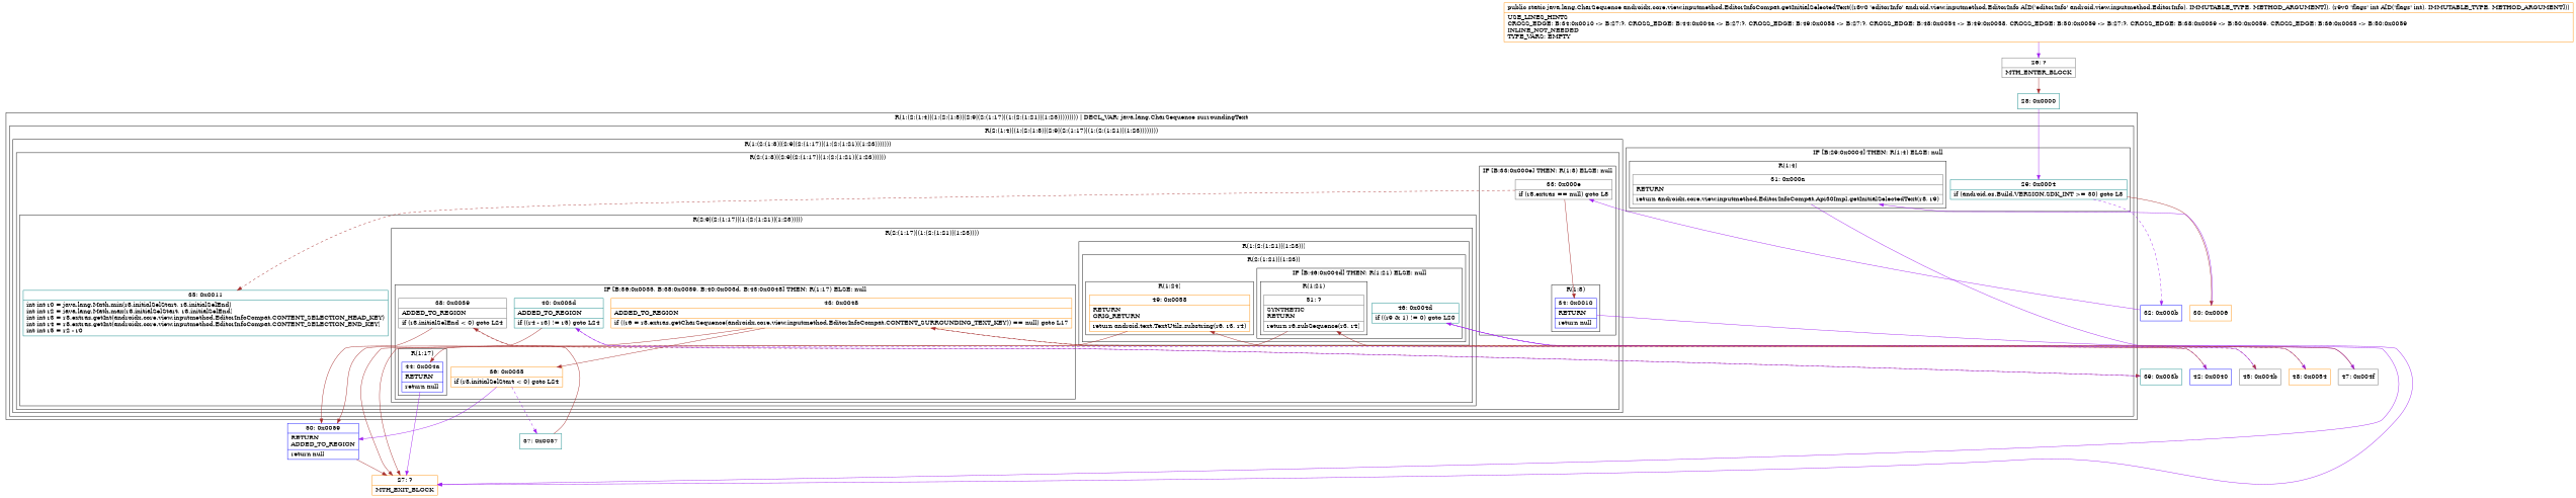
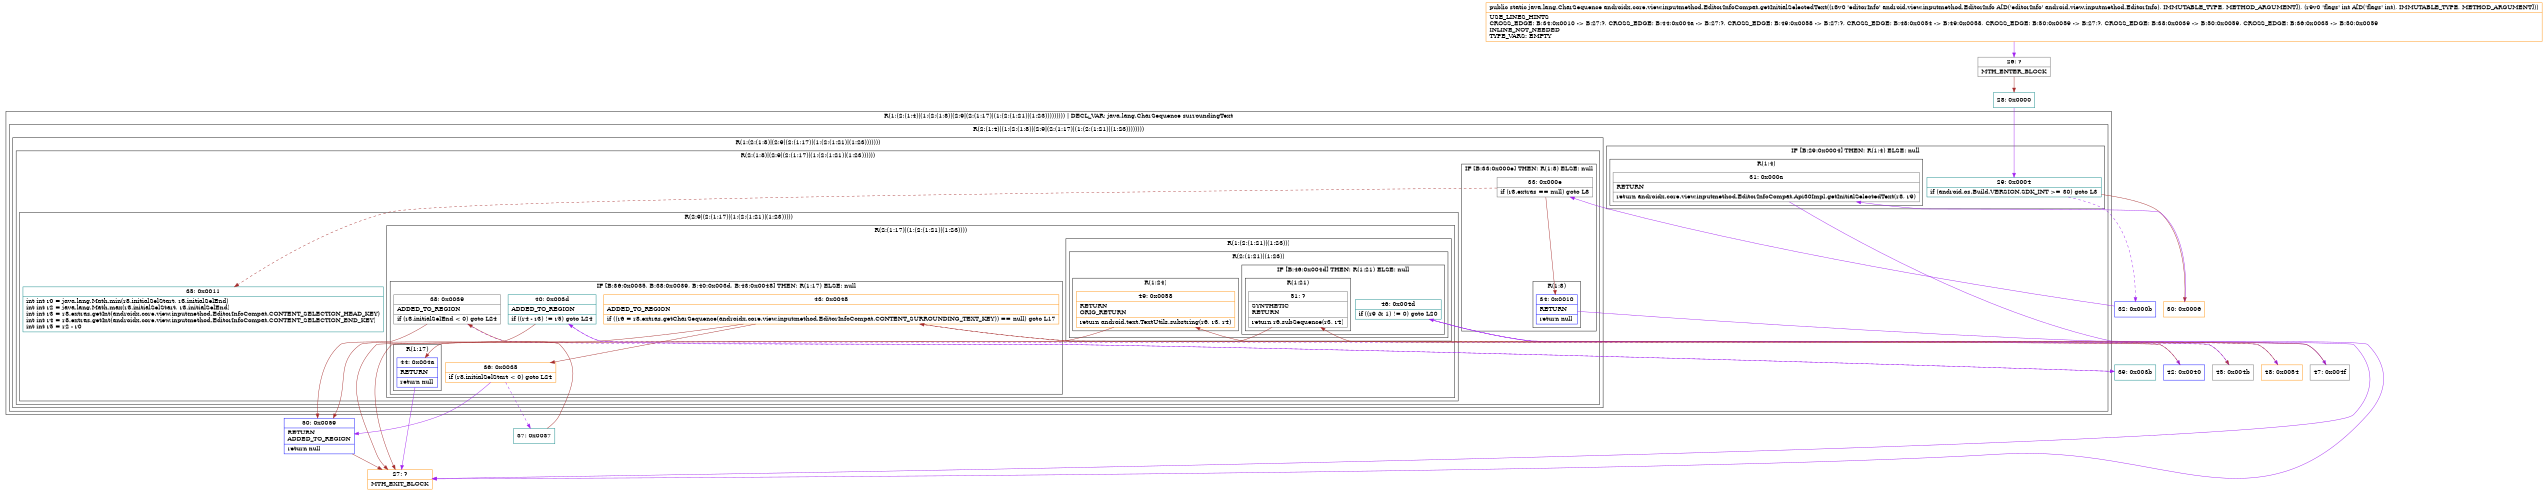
  digraph {
    node [color=gray40 shape=record]
    edge [color=brown]
    n1 [label="{31\:\ 0x000a|RETURN\l|return androidx.core.view.inputmethod.EditorInfoCompat.Api30Impl.getInitialSelectedText(r8, r9)\l}"]
    n2 [color=teal label="{29\:\ 0x0004|if (android.os.Build.VERSION.SDK_INT \>= 30) goto L3\l}"]
    n3 [color=blue label="{34\:\ 0x0010|RETURN\l|return null\l}"]
    n4 [label="{33\:\ 0x000e|if (r8.extras == null) goto L8\l}"]
    n5 [color=blue label="{44\:\ 0x004a|RETURN\l|return null\l}"]
    n6 [color=darkorange label="{36\:\ 0x0035|if (r8.initialSelStart \< 0) goto L24\l}"]
    n7 [label="{38\:\ 0x0039|ADDED_TO_REGION\l|if (r8.initialSelEnd \< 0) goto L24\l}"]
    n8 [color=teal label="{40\:\ 0x003d|ADDED_TO_REGION\l|if ((r4 \- r3) != r5) goto L24\l}"]
    n9 [color=darkorange label="{43\:\ 0x0048|ADDED_TO_REGION\l|if ((r6 = r8.extras.getCharSequence(androidx.core.view.inputmethod.EditorInfoCompat.CONTENT_SURROUNDING_TEXT_KEY)) == null) goto L17\l}"]
    n10 [label="{51\:\ ?|SYNTHETIC\lRETURN\l|return r6.subSequence(r3, r4)\l}"]
    n11 [color=teal label="{46\:\ 0x004d|if ((r9 & 1) != 0) goto L20\l}"]
    n12 [color=darkorange label="{49\:\ 0x0058|RETURN\lORIG_RETURN\l|return android.text.TextUtils.substring(r6, r3, r4)\l}"]
    n13 [color=teal label="{35\:\ 0x0011|int int r0 = java.lang.Math.min(r8.initialSelStart, r8.initialSelEnd)\lint int r2 = java.lang.Math.max(r8.initialSelStart, r8.initialSelEnd)\lint int r3 = r8.extras.getInt(androidx.core.view.inputmethod.EditorInfoCompat.CONTENT_SELECTION_HEAD_KEY)\lint int r4 = r8.extras.getInt(androidx.core.view.inputmethod.EditorInfoCompat.CONTENT_SELECTION_END_KEY)\lint int r5 = r2 \- r0\l}"]
    n14 [color=darkorange label="{27\:\ ?|MTH_EXIT_BLOCK\l}"]
    n15 [color=darkorange label="{30\:\ 0x0006}"]
    n16 [color=blue label="{32\:\ 0x000b}"]
    n17 [color=teal label="{37\:\ 0x0037}"]
    n18 [color=blue label="{50\:\ 0x0059|RETURN\lADDED_TO_REGION\l|return null\l}"]
    n19 [color=teal label="{39\:\ 0x003b}"]
    n20 [color=blue label="{42\:\ 0x0040}"]
    n21 [label="{45\:\ 0x004b}"]
    n22 [label="{47\:\ 0x004f}"]
    n23 [color=darkorange label="{48\:\ 0x0054}"]
    n24 [label="{26\:\ ?|MTH_ENTER_BLOCK\l}"]
    n25 [color=teal label="{28\:\ 0x0000}"]
    n26 [color=darkorange label="{public static java.lang.CharSequence androidx.core.view.inputmethod.EditorInfoCompat.getInitialSelectedText((r8v0 'editorInfo' android.view.inputmethod.EditorInfo A[D('editorInfo' android.view.inputmethod.EditorInfo), IMMUTABLE_TYPE, METHOD_ARGUMENT]), (r9v0 'flags' int A[D('flags' int), IMMUTABLE_TYPE, METHOD_ARGUMENT]))  | USE_LINES_HINTS\lCROSS_EDGE: B:34:0x0010 \-\> B:27:?, CROSS_EDGE: B:44:0x004a \-\> B:27:?, CROSS_EDGE: B:49:0x0058 \-\> B:27:?, CROSS_EDGE: B:48:0x0054 \-\> B:49:0x0058, CROSS_EDGE: B:50:0x0059 \-\> B:27:?, CROSS_EDGE: B:38:0x0039 \-\> B:50:0x0059, CROSS_EDGE: B:36:0x0035 \-\> B:50:0x0059\lINLINE_NOT_NEEDED\lTYPE_VARS: EMPTY\l}"]
    subgraph cluster_1 {
      label="R(1:(2:(1:4)|(1:(2:(1:8)|(2:9|(2:(1:17)|(1:(2:(1:21)|(1:23))))))))) | DECL_VAR: java.lang.CharSequence surroundingText\l"
      subgraph cluster_2 {
        label="R(2:(1:4)|(1:(2:(1:8)|(2:9|(2:(1:17)|(1:(2:(1:21)|(1:23))))))))"
        subgraph cluster_3 {
          label="IF [B:29:0x0004] THEN: R(1:4) ELSE: null"
          n2
          subgraph cluster_4 {
            label="R(1:4)"
            n1
          }
        }
        subgraph cluster_5 {
          label="R(1:(2:(1:8)|(2:9|(2:(1:17)|(1:(2:(1:21)|(1:23)))))))"
          subgraph cluster_6 {
            label="R(2:(1:8)|(2:9|(2:(1:17)|(1:(2:(1:21)|(1:23))))))"
            subgraph cluster_7 {
              label="IF [B:33:0x000e] THEN: R(1:8) ELSE: null"
              n4
              subgraph cluster_8 {
                label="R(1:8)"
                n3
              }
            }
            subgraph cluster_9 {
              label="R(2:9|(2:(1:17)|(1:(2:(1:21)|(1:23)))))"
              n13
              subgraph cluster_10 {
                label="R(2:(1:17)|(1:(2:(1:21)|(1:23))))"
                subgraph cluster_11 {
                  label="IF [B:36:0x0035, B:38:0x0039, B:40:0x003d, B:43:0x0048] THEN: R(1:17) ELSE: null"
                  n6
                  n7
                  n8
                  n9
                  subgraph cluster_12 {
                    label="R(1:17)"
                    n5
                  }
                }
                subgraph cluster_13 {
                  label="R(1:(2:(1:21)|(1:23)))"
                  subgraph cluster_14 {
                    label="R(2:(1:21)|(1:23))"
                    subgraph cluster_15 {
                      label="IF [B:46:0x004d] THEN: R(1:21) ELSE: null"
                      n11
                      subgraph cluster_16 {
                        label="R(1:21)"
                        n10
                      }
                    }
                    subgraph cluster_17 {
                      label="R(1:24)"
                      n12
                    }
                  }
                }
              }
            }
          }
        }
      }
    }
    n1 -> n14 [color=purple]
    n2 -> n15
    n2 -> n16 [color=purple style=dashed]
    n3 -> n14 [color=purple]
    n4 -> n3
    n4 -> n13 [style=dashed]
    n5 -> n14 [color=purple]
    n6 -> n17 [color=purple style=dashed]
    n6 -> n18 [color=purple]
    n7 -> n18
-   n7 -> n19 [style=dashed]
+   n7 -> n19 [color=purple style=dashed]
    n8 -> n18
    n8 -> n20 [color=purple style=dashed]
    n9 -> n5
    n9 -> n6
    n9 -> n21 [style=dashed]
    n10 -> n14
    n11 -> n22 [color=purple]
    n11 -> n23 [color=purple style=dashed]
    n12 -> n14
    n15 -> n1 [color=purple]
    n16 -> n4 [color=purple]
    n17 -> n7
    n18 -> n14
    n19 -> n8 [color=purple]
    n20 -> n9
    n21 -> n11 [color=purple]
    n22 -> n10
    n23 -> n12
    n24 -> n25
    n25 -> n2 [color=purple]
    n26 -> n24 [color=purple]
  }
